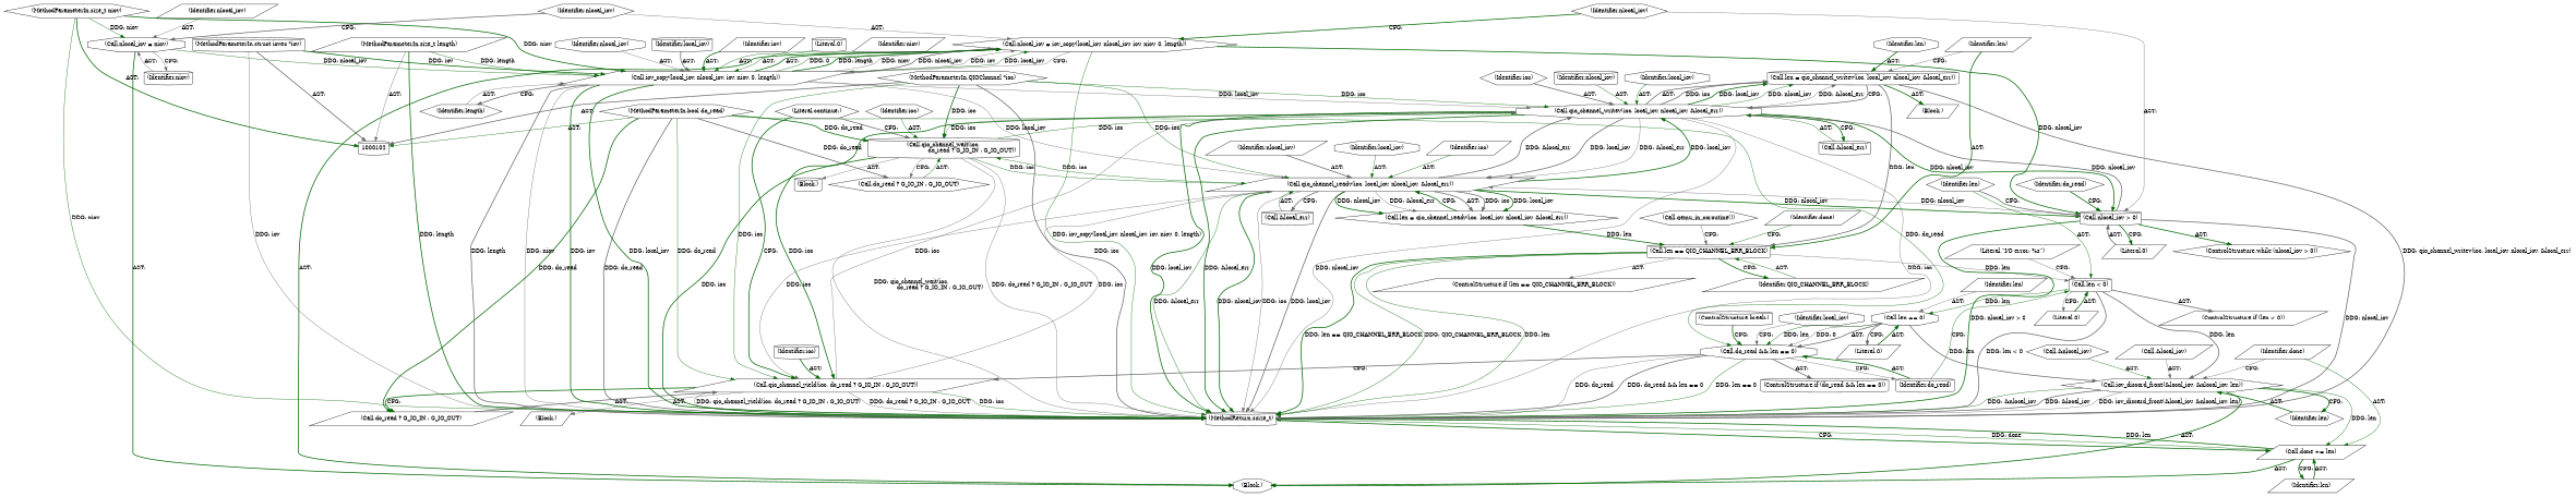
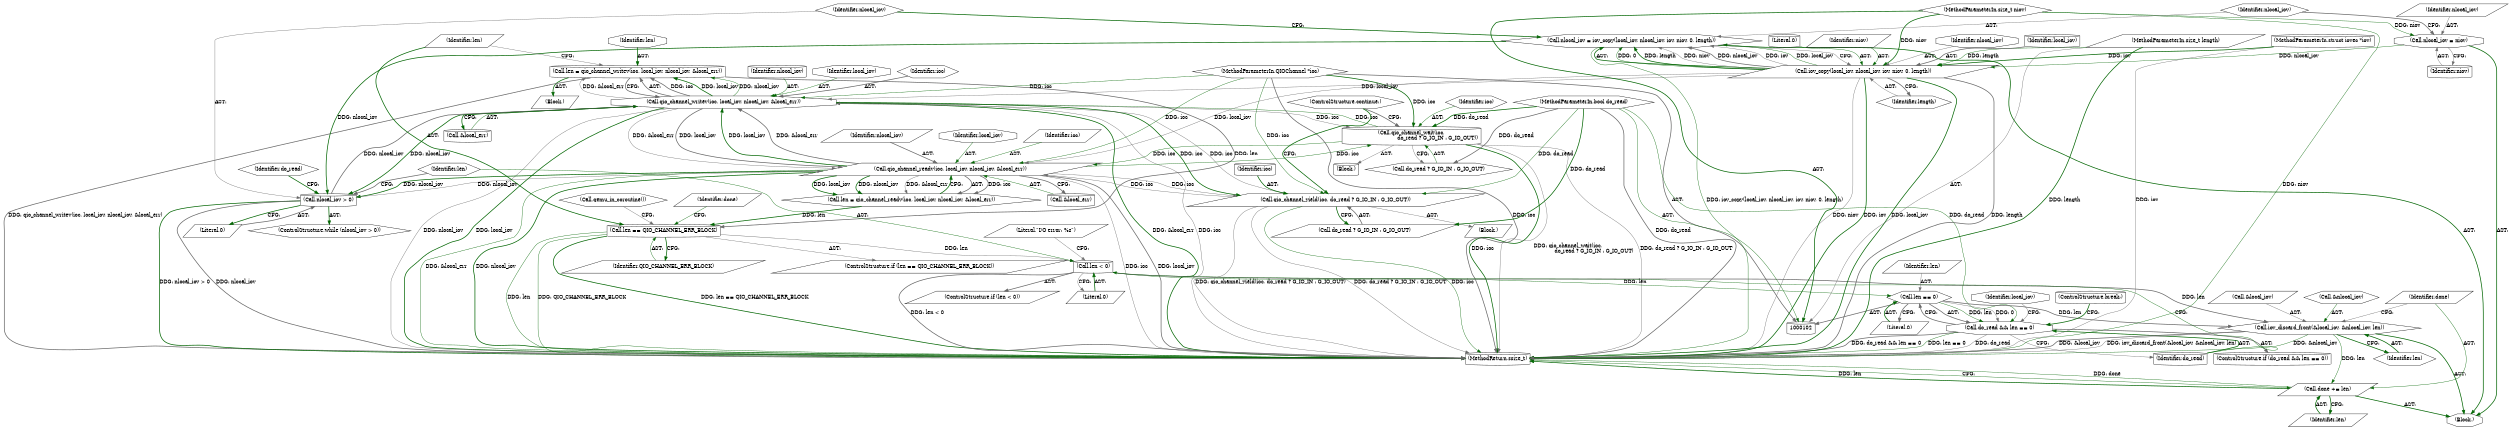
  digraph {
    node [shape=parallelogram]
    edge [color=darkgreen style=bold]
    n1 [label="(Call,len = qio_channel_writev(ioc, local_iov, nlocal_iov, &local_err))" shape=cylinder]
    n2 [label="(Call,qio_channel_writev(ioc, local_iov, nlocal_iov, &local_err))" shape=octagon]
    n3 [label="(Call,len == QIO_CHANNEL_ERR_BLOCK)" shape=cylinder]
    n4 [label="(Block,)"]
    n5 [label="(MethodReturn,ssize_t)" shape=cylinder]
    n6 [label="(Call,qio_channel_wait(ioc,\n                                 do_read ? G_IO_IN : G_IO_OUT))" shape=cylinder]
    n7 [label="(Call,qio_channel_readv(ioc, local_iov, nlocal_iov, &local_err))"]
    n8 [label="(Call,qio_channel_yield(ioc, do_read ? G_IO_IN : G_IO_OUT))"]
    n9 [label="(Call,nlocal_iov > 0)" shape=cylinder]
    n10 [label="(Call,&local_err)" shape=cylinder]
    n11 [label="(Call,len < 0)" shape=cylinder]
    n12 [label="(ControlStructure,if (len == QIO_CHANNEL_ERR_BLOCK))"]
    n13 [label="(Identifier,QIO_CHANNEL_ERR_BLOCK)"]
    n14 [label="(Call,done += len)"]
    n15 [label="(Block,)" shape=cylinder]
    n16 [label="(Call,do_read ? G_IO_IN : G_IO_OUT)" shape=hexagon]
    n17 [label="(Call,&local_err)" shape=cylinder]
    n18 [label="(Call,len = qio_channel_readv(ioc, local_iov, nlocal_iov, &local_err))" shape=hexagon]
    n19 [label="(Call,do_read ? G_IO_IN : G_IO_OUT)"]
    n20 [label="(Block,)"]
    n21 [label="(ControlStructure,while (nlocal_iov > 0))" shape=hexagon]
    n22 [label="(Literal,0)"]
    n23 [label="(MethodParameterIn,QIOChannel *ioc)" shape=hexagon]
    1000102 [shape=cylinder]
    n25 [label="(MethodParameterIn,bool do_read)" shape=hexagon]
    n26 [label="(Call,do_read && len == 0)" shape=octagon]
-   n27 [label="(Call,len == 0)" shape=octagon]
+   n27 [label="(Call,len == 0)" shape=hexagon]
    n28 [label="(ControlStructure,if (do_read && len == 0))" shape=cylinder]
    n29 [label="(Identifier,do_read)" shape=cylinder]
    n30 [label="(Call,iov_copy(local_iov, nlocal_iov, iov, niov, 0, length))"]
    n31 [label="(Call,nlocal_iov = iov_copy(local_iov, nlocal_iov, iov, niov, 0, length))" shape=hexagon]
    n32 [label="(Identifier,length)" shape=hexagon]
    n33 [label="(Block,)" shape=octagon]
    n34 [label="(Call,nlocal_iov = niov)" shape=octagon]
    n35 [label="(Identifier,niov)" shape=cylinder]
    n36 [label="(MethodParameterIn,size_t niov)" shape=hexagon]
    n37 [label="(MethodParameterIn,struct iovec *iov)" shape=cylinder]
    n38 [label="(MethodParameterIn,size_t length)"]
    n39 [label="(Call,iov_discard_front(&local_iov, &nlocal_iov, len))" shape=hexagon]
    n40 [label="(ControlStructure,if (len < 0))"]
    n41 [label="(Literal,0)"]
    n42 [label="(Literal,0)"]
    n43 [label="(Identifier,len)" shape=hexagon]
    n44 [label="(Identifier,len)"]
    n45 [label="(Identifier,nlocal_iov)" shape=octagon]
    n46 [label="(Identifier,len)" shape=octagon]
    n47 [label="(Identifier,nlocal_iov)"]
    n48 [label="(Call,qemu_in_coroutine())" shape=hexagon]
    n49 [label="(Identifier,ioc)" shape=cylinder]
    n50 [label="(Identifier,local_iov)" shape=cylinder]
    n51 [label="(Identifier,nlocal_iov)" shape=hexagon]
    n52 [label="(Identifier,local_iov)" shape=octagon]
    n53 [label="(Identifier,len)"]
    n54 [label="(Call,&nlocal_iov)" shape=hexagon]
-   n55 [label="(Identifier,iov)"]
    n56 [label="(Literal,\"I/O error: %s\")"]
    n57 [label="(Identifier,ioc)"]
    n58 [label="(Literal,0)" shape=cylinder]
    n59 [label="(Identifier,ioc)" shape=hexagon]
    n60 [label="(Identifier,len)"]
    n61 [label="(Identifier,ioc)" shape=hexagon]
    n62 [label="(Identifier,nlocal_iov)" shape=hexagon]
    n63 [label="(Identifier,nlocal_iov)" shape=cylinder]
    n64 [label="(Identifier,local_iov)" shape=octagon]
    n65 [label="(Identifier,niov)"]
    n66 [label="(Identifier,done)"]
    n67 [label="(Call,&local_iov)"]
    n68 [label="(ControlStructure,break;)" shape=cylinder]
    n69 [label="(Identifier,local_iov)" shape=octagon]
-   n70 [label="(Literal,continue;)" shape=hexagon]
+   n70 [label="(ControlStructure,continue;)" shape=hexagon]
    n71 [label="(Identifier,do_read)" shape=hexagon]
    n72 [label="(Identifier,nlocal_iov)"]
    n73 [label="(Identifier,done)"]
    n74 [label="(Identifier,len)" shape=hexagon]
    n1 -> n2 [color=gray40 label="CFG: "]
    n1 -> n3 [color=gray40 label="DDG: len"]
    n1 -> n4 [label="AST: "]
    n1 -> n5 [color=gray40 label="DDG: qio_channel_writev(ioc, local_iov, nlocal_iov, &local_err)"]
    n2 -> n1 [color=gray40 label="AST: "]
    n2 -> n1 [color=gray40 label="DDG: ioc"]
    n2 -> n1 [label="DDG: local_iov"]
    n2 -> n1 [label="DDG: nlocal_iov" style=solid]
    n2 -> n1 [color=gray40 label="DDG: &local_err" style=solid]
    n2 -> n5 [label="DDG: local_iov"]
    n2 -> n5 [label="DDG: &local_err"]
    n2 -> n5 [color=gray40 label="DDG: nlocal_iov" style=solid]
    n2 -> n5 [color=gray40 label="DDG: ioc" style=solid]
    n2 -> n6 [color=gray40 label="DDG: ioc" style=solid]
    n2 -> n7 [color=gray40 label="DDG: local_iov"]
    n2 -> n7 [color=gray40 label="DDG: &local_err" style=solid]
    n2 -> n8 [label="DDG: ioc"]
    n2 -> n9 [label="DDG: nlocal_iov"]
    n2 -> n10 [label="CFG: "]
    n3 -> n5 [label="DDG: QIO_CHANNEL_ERR_BLOCK" style=solid]
    n3 -> n5 [label="DDG: len" style=solid]
    n3 -> n5 [label="DDG: len == QIO_CHANNEL_ERR_BLOCK"]
    n3 -> n11 [color=gray40 label="DDG: len" style=solid]
    n3 -> n12 [color=gray40 label="AST: " style=solid]
    n3 -> n13 [label="CFG: "]
-   n5 -> n14 [label="CFG: "]
+   n5 -> n14 [label="CFG: " style=solid]
    n6 -> n2 [label="DDG: ioc" style=solid]
    n6 -> n5 [label="DDG: ioc"]
    n6 -> n5 [color=gray40 label="DDG: qio_channel_wait(ioc,\n                                 do_read ? G_IO_IN : G_IO_OUT)" style=solid]
    n6 -> n5 [color=gray40 label="DDG: do_read ? G_IO_IN : G_IO_OUT" style=solid]
    n6 -> n7 [label="DDG: ioc" style=solid]
    n6 -> n15 [color=gray40 label="AST: " style=solid]
    n6 -> n16 [color=gray40 label="CFG: " style=solid]
    n7 -> n2 [label="DDG: local_iov"]
    n7 -> n2 [color=gray40 label="DDG: &local_err"]
    n7 -> n5 [label="DDG: &local_err" style=solid]
    n7 -> n5 [label="DDG: nlocal_iov"]
    n7 -> n5 [color=gray40 label="DDG: ioc" style=solid]
    n7 -> n5 [color=gray40 label="DDG: local_iov"]
    n7 -> n6 [label="DDG: ioc" style=solid]
    n7 -> n8 [color=gray40 label="DDG: ioc" style=solid]
    n7 -> n9 [label="DDG: nlocal_iov"]
    n7 -> n17 [color=gray40 label="CFG: "]
    n7 -> n18 [color=gray40 label="AST: "]
    n7 -> n18 [color=gray40 label="DDG: ioc"]
    n7 -> n18 [label="DDG: local_iov"]
    n7 -> n18 [label="DDG: nlocal_iov"]
    n7 -> n18 [color=gray40 label="DDG: &local_err" style=solid]
    n8 -> n2 [color=gray40 label="DDG: ioc" style=solid]
    n8 -> n5 [color=gray40 label="DDG: qio_channel_yield(ioc, do_read ? G_IO_IN : G_IO_OUT)" style=solid]
    n8 -> n5 [color=gray40 label="DDG: do_read ? G_IO_IN : G_IO_OUT" style=solid]
    n8 -> n5 [label="DDG: ioc" style=solid]
    n8 -> n7 [color=gray40 label="DDG: ioc" style=solid]
    n8 -> n19 [label="CFG: "]
    n8 -> n20 [color=gray40 label="AST: " style=solid]
    n9 -> n2 [color=gray40 label="DDG: nlocal_iov"]
    n9 -> n5 [label="DDG: nlocal_iov > 0"]
    n9 -> n5 [color=gray40 label="DDG: nlocal_iov"]
    n9 -> n7 [color=gray40 label="DDG: nlocal_iov" style=solid]
    n9 -> n21 [label="AST: "]
    n9 -> n22 [label="CFG: "]
    n10 -> n2 [label="AST: " style=solid]
    n11 -> n5 [color=gray40 label="DDG: len < 0"]
    n11 -> n27 [label="DDG: len" style=solid]
    n11 -> n39 [color=gray40 label="DDG: len"]
    n11 -> n40 [color=gray40 label="AST: "]
    n11 -> n41 [color=gray40 label="CFG: " style=solid]
    n13 -> n3 [label="AST: " style=solid]
    n14 -> n5 [label="DDG: done" style=solid]
    n14 -> n5 [label="DDG: len"]
    n14 -> n33 [label="AST: "]
    n14 -> n44 [label="CFG: "]
    n16 -> n6 [label="AST: " style=solid]
    n17 -> n7 [label="AST: " style=solid]
    n18 -> n3 [label="DDG: len"]
    n18 -> n7 [label="CFG: "]
    n19 -> n8 [color=gray40 label="AST: "]
    n22 -> n9 [color=gray40 label="AST: "]
    n23 -> n2 [label="DDG: ioc" style=solid]
    n23 -> n5 [color=gray40 label="DDG: ioc"]
    n23 -> n6 [label="DDG: ioc"]
    n23 -> n7 [label="DDG: ioc" style=solid]
    n23 -> n8 [label="DDG: ioc" style=solid]
    n23 -> 1000102 [color=gray40 label="AST: "]
    n25 -> n5 [color=gray40 label="DDG: do_read"]
    n25 -> n6 [label="DDG: do_read"]
    n25 -> n8 [label="DDG: do_read" style=solid]
    n25 -> n16 [color=gray40 label="DDG: do_read"]
    n25 -> n19 [label="DDG: do_read"]
    n25 -> 1000102 [label="AST: " style=solid]
    n25 -> n26 [label="DDG: do_read" style=solid]
    n26 -> n5 [color=gray40 label="DDG: do_read" style=solid]
    n26 -> n5 [color=gray40 label="DDG: do_read && len == 0"]
    n26 -> n5 [label="DDG: len == 0" style=solid]
-   n26 -> n8 [color=gray40 label="CFG: "]
+   n26 -> n27 [color=gray40 label="CFG: "]
    n26 -> n28 [color=gray40 label="AST: "]
    n26 -> n29 [color=gray40 label="CFG: " style=solid]
    n27 -> n26 [color=gray40 label="AST: "]
    n27 -> n26 [label="DDG: len" style=solid]
    n27 -> n26 [color=gray40 label="DDG: 0" style=solid]
    n27 -> n39 [color=gray40 label="DDG: len"]
    n27 -> n42 [color=gray40 label="CFG: "]
    n29 -> n11 [label="CFG: " style=solid]
    n29 -> n26 [label="AST: "]
    n30 -> n2 [color=gray40 label="DDG: local_iov" style=solid]
    n30 -> n5 [color=gray40 label="DDG: length"]
    n30 -> n5 [color=gray40 label="DDG: niov" style=solid]
    n30 -> n5 [label="DDG: iov"]
    n30 -> n5 [label="DDG: local_iov"]
    n30 -> n7 [color=gray40 label="DDG: local_iov" style=solid]
    n30 -> n31 [label="AST: "]
    n30 -> n31 [label="DDG: 0" style=solid]
    n30 -> n31 [label="DDG: length"]
    n30 -> n31 [color=gray40 label="DDG: niov" style=solid]
    n30 -> n31 [color=gray40 label="DDG: nlocal_iov"]
    n30 -> n31 [color=gray40 label="DDG: iov" style=solid]
    n30 -> n31 [label="DDG: local_iov" style=solid]
    n30 -> n32 [color=gray40 label="CFG: "]
    n31 -> n5 [label="DDG: iov_copy(local_iov, nlocal_iov, iov, niov, 0, length)" style=solid]
    n31 -> n9 [label="DDG: nlocal_iov"]
    n31 -> n30 [color=gray40 label="CFG: " style=solid]
    n31 -> n33 [label="AST: "]
    n32 -> n30 [color=gray40 label="AST: " style=solid]
    n34 -> n30 [label="DDG: nlocal_iov" style=solid]
    n34 -> n33 [label="AST: "]
    n34 -> n35 [color=gray40 label="CFG: " style=solid]
    n35 -> n34 [color=gray40 label="AST: " style=solid]
    n36 -> n5 [label="DDG: niov" style=solid]
    n36 -> 1000102 [label="AST: "]
    n36 -> n30 [label="DDG: niov"]
    n36 -> n34 [label="DDG: niov" style=solid]
    n37 -> n5 [color=gray40 label="DDG: iov" style=solid]
-   n37 -> 1000102 [color=gray40 label="AST: "]
+   n27 -> 1000102 [color=gray40 label="AST: "]
    n37 -> n30 [label="DDG: iov"]
    n38 -> n5 [label="DDG: length"]
    n38 -> 1000102 [color=gray40 label="AST: " style=solid]
    n38 -> n30 [label="DDG: length" style=solid]
    n39 -> n5 [label="DDG: &nlocal_iov" style=solid]
    n39 -> n5 [color=gray40 label="DDG: &local_iov"]
    n39 -> n5 [color=gray40 label="DDG: iov_discard_front(&local_iov, &nlocal_iov, len)" style=solid]
    n39 -> n14 [label="DDG: len" style=solid]
    n39 -> n33 [label="AST: "]
    n39 -> n43 [label="CFG: "]
    n41 -> n11 [label="AST: "]
    n42 -> n27 [label="AST: "]
    n43 -> n39 [label="AST: "]
    n44 -> n14 [label="AST: "]
    n45 -> n30 [color=gray40 label="AST: " style=solid]
    n46 -> n1 [label="AST: "]
    n47 -> n7 [color=gray40 label="AST: "]
    n48 -> n3 [color=gray40 label="CFG: " style=solid]
    n49 -> n8 [label="AST: "]
    n50 -> n30 [color=gray40 label="AST: "]
    n51 -> n9 [color=gray40 label="AST: " style=solid]
    n51 -> n31 [label="CFG: "]
    n52 -> n7 [label="AST: " style=solid]
    n53 -> n27 [color=gray40 label="AST: " style=solid]
    n54 -> n39 [label="AST: " style=solid]
-   n55 -> n30 [label="AST: "]
    n56 -> n11 [color=gray40 label="CFG: " style=solid]
    n57 -> n7 [label="AST: " style=solid]
    n58 -> n30 [label="AST: " style=solid]
    n59 -> n2 [color=gray40 label="AST: "]
    n60 -> n1 [color=gray40 label="CFG: " style=solid]
    n60 -> n3 [label="AST: "]
    n61 -> n6 [label="AST: " style=solid]
    n62 -> n31 [color=gray40 label="AST: " style=solid]
    n62 -> n34 [color=gray40 label="CFG: "]
    n63 -> n2 [label="AST: " style=solid]
    n64 -> n26 [color=gray40 label="CFG: " style=solid]
    n65 -> n30 [label="AST: " style=solid]
    n66 -> n3 [label="CFG: " style=solid]
    n67 -> n39 [color=gray40 label="AST: " style=solid]
    n68 -> n26 [label="CFG: "]
    n69 -> n2 [label="AST: " style=solid]
    n70 -> n6 [color=gray40 label="CFG: "]
    n70 -> n8 [label="CFG: "]
    n71 -> n9 [label="CFG: "]
    n72 -> n34 [color=gray40 label="AST: " style=solid]
    n73 -> n14 [label="AST: " style=solid]
    n73 -> n39 [color=gray40 label="CFG: " style=solid]
    n74 -> n9 [color=gray40 label="CFG: "]
    n74 -> n11 [label="AST: " style=solid]
  }
